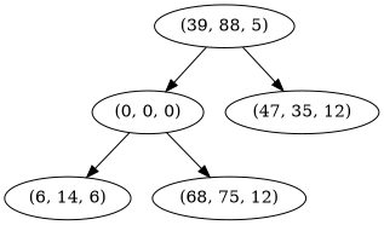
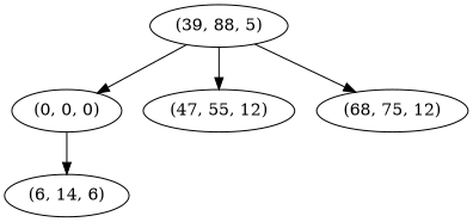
  digraph {
    n1 [label="(6, 14, 6)"]
    "(0, 0, 0)"
    "(39, 88, 5)"
-   "(47, 55, 12)" [label="(47, 35, 12)"]
+   "(47, 55, 12)"
    "(68, 75, 12)"
    "(0, 0, 0)" -> n1
    "(39, 88, 5)" -> "(0, 0, 0)"
    "(39, 88, 5)" -> "(47, 55, 12)"
-   "(0, 0, 0)" -> "(68, 75, 12)"
+   "(39, 88, 5)" -> "(68, 75, 12)"
  }
